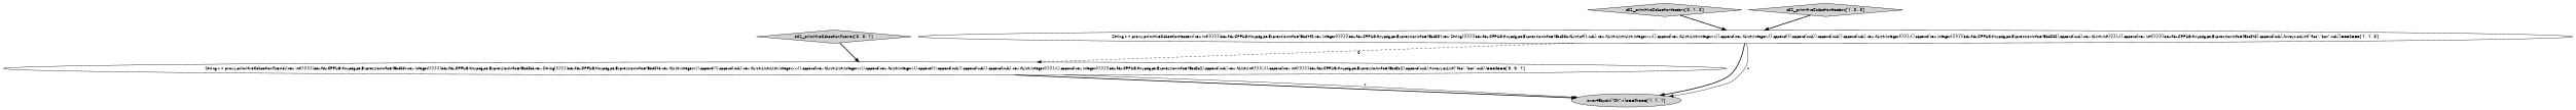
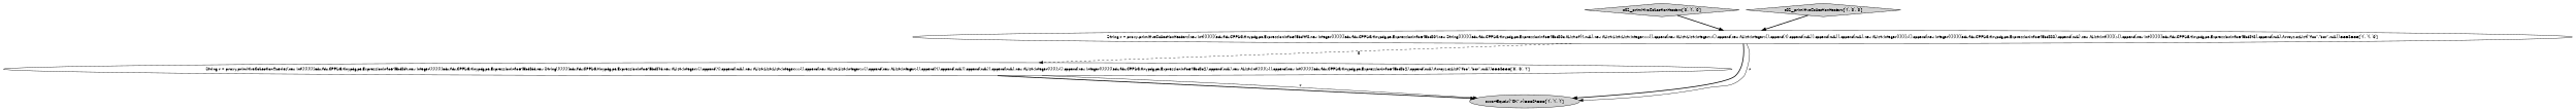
  digraph {
    fontname="Patrick Hand"
    node [fillcolor=lightgray shape=diamond style=filled fontname="Patrick Hand"]
    edge [style=bold fontname="Patrick Hand"]
-   n1 [label="b02_primitiveCollectionQueries['0', '0', '1']"]
    n2 [fillcolor=white label="String r = proxy.primitiveCollectionQueries(new int((((((((edu.fdu.CPPDG.tinypdg.pe.ExpressionInfo@15bd864,new Integer((((((((edu.fdu.CPPDG.tinypdg.pe.ExpressionInfo@15bd86d,new String((((((((edu.fdu.CPPDG.tinypdg.pe.ExpressionInfo@15bd876,new AList<Integer>().append(1).append(null),new AList<List<List<Integer>>>().append(new AList<List<Integer>>().append(new AList<Integer>().append(1).append(null)).append(null)).append(null),new AList<Integer((((((>().append(new Integer((((((((edu.fdu.CPPDG.tinypdg.pe.ExpressionInfo@15bd8a2).append(null),new AList<int((((((>().append(new int((((((((edu.fdu.CPPDG.tinypdg.pe.ExpressionInfo@15bd8b2).append(null),Arrays.asList(\"foo\",\"bar\",null))@@@3@@@['0', '0', '1']" shape=ellipse]
    n3 [label="a02_primitiveCollectionHeaders['0', '1', '0']"]
    n4 [fillcolor=white label="String r = proxy.primitiveCollectionHeaders(new int((((((((edu.fdu.CPPDG.tinypdg.pe.ExpressionInfo@15bd7f8,new Integer((((((((edu.fdu.CPPDG.tinypdg.pe.ExpressionInfo@15bd801,new String((((((((edu.fdu.CPPDG.tinypdg.pe.ExpressionInfo@15bd80a,AList.of(1,null),new AList<List<List<Integer>>>().append(new AList<List<Integer>>().append(new AList<Integer>().append(1).append(null)).append(null)).append(null),new AList<Integer((((((>().append(new Integer((((((((edu.fdu.CPPDG.tinypdg.pe.ExpressionInfo@15bd833).append(null),new AList<int((((((>().append(new int((((((((edu.fdu.CPPDG.tinypdg.pe.ExpressionInfo@15bd843).append(null),Arrays.asList(\"foo\",\"bar\",null))@@@3@@@['1', '1', '0']" shape=ellipse]
    n5 [label="assertEquals(\"OK\",r)@@@34@@@['1', '1', '1']" shape=ellipse]
    n6 [label="a02_primitiveCollectionHeaders['1', '0', '0']"]
-   n1 -> n2
    n2 -> n5
    n2 -> n5 [label=r style=solid]
    n3 -> n4
    n4 -> n2 [label=0 style=dashed]
    n4 -> n5
    n4 -> n5 [label=r style=solid]
    n6 -> n4
  }
